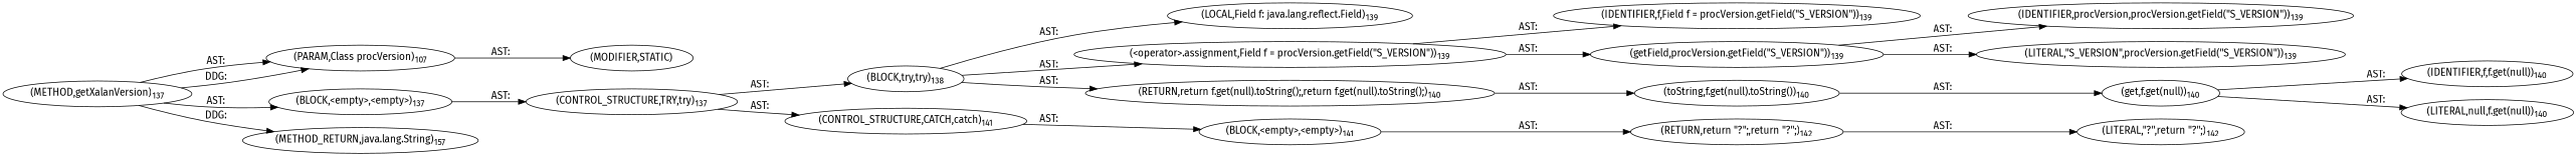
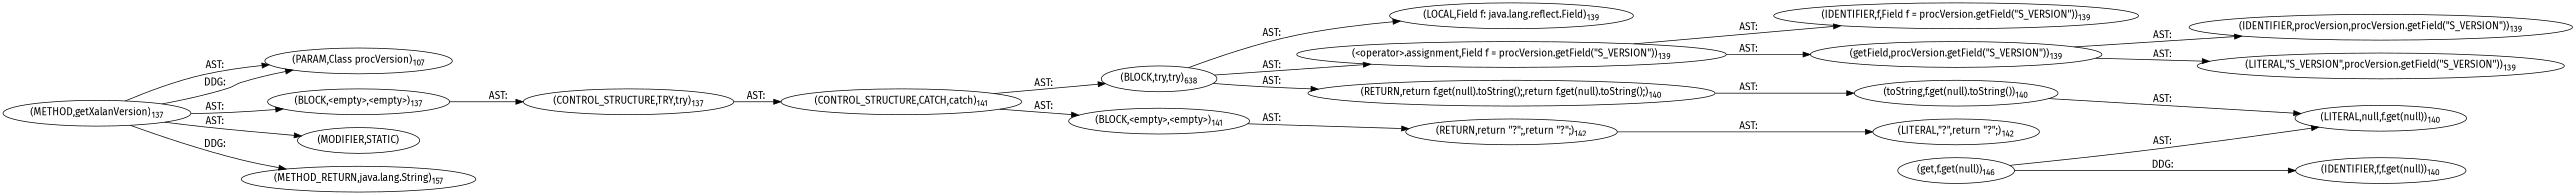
  digraph {
    fontname="Fira Sans"
    rankdir=LR
    node [fontname="Fira Sans"]
    edge [fontname="Fira Sans"]
    n1 [label=<(METHOD,getXalanVersion)<SUB>137</SUB>>]
    n2 [label=<(PARAM,Class procVersion)<SUB>107</SUB>>]
    n3 [label=<(BLOCK,&lt;empty&gt;,&lt;empty&gt;)<SUB>137</SUB>>]
    n4 [label=<(MODIFIER,STATIC)>]
    n5 [label=<(METHOD_RETURN,java.lang.String)<SUB>157</SUB>>]
    n6 [label=<(CONTROL_STRUCTURE,TRY,try)<SUB>137</SUB>>]
-   n7 [label=<(BLOCK,try,try)<SUB>138</SUB>>]
+   n7 [label=<(BLOCK,try,try)<SUB>638</SUB>>]
    n8 [label=<(CONTROL_STRUCTURE,CATCH,catch)<SUB>141</SUB>>]
    n9 [label=<(LOCAL,Field f: java.lang.reflect.Field)<SUB>139</SUB>>]
    n10 [label=<(&lt;operator&gt;.assignment,Field f = procVersion.getField(&quot;S_VERSION&quot;))<SUB>139</SUB>>]
    n11 [label=<(RETURN,return f.get(null).toString();,return f.get(null).toString();)<SUB>140</SUB>>]
    n12 [label=<(BLOCK,&lt;empty&gt;,&lt;empty&gt;)<SUB>141</SUB>>]
    n13 [label=<(IDENTIFIER,f,Field f = procVersion.getField(&quot;S_VERSION&quot;))<SUB>139</SUB>>]
    n14 [label=<(getField,procVersion.getField(&quot;S_VERSION&quot;))<SUB>139</SUB>>]
    n15 [label=<(toString,f.get(null).toString())<SUB>140</SUB>>]
    n16 [label=<(IDENTIFIER,procVersion,procVersion.getField(&quot;S_VERSION&quot;))<SUB>139</SUB>>]
    n17 [label=<(LITERAL,&quot;S_VERSION&quot;,procVersion.getField(&quot;S_VERSION&quot;))<SUB>139</SUB>>]
-   n18 [label=<(get,f.get(null))<SUB>140</SUB>>]
+   n18 [label=<(get,f.get(null))<SUB>146</SUB>>]
    n19 [label=<(IDENTIFIER,f,f.get(null))<SUB>140</SUB>>]
    n20 [label=<(LITERAL,null,f.get(null))<SUB>140</SUB>>]
    n21 [label=<(RETURN,return &quot;?&quot;;,return &quot;?&quot;;)<SUB>142</SUB>>]
    n22 [label=<(LITERAL,&quot;?&quot;,return &quot;?&quot;;)<SUB>142</SUB>>]
    n1 -> n2 [label="AST: "]
    n1 -> n2 [label="DDG: "]
    n1 -> n3 [label="AST: "]
-   n2 -> n4 [label="AST: "]
+   n1 -> n4 [label="AST: "]
    n1 -> n5 [label="DDG: "]
    n3 -> n6 [label="AST: "]
-   n6 -> n7 [label="AST: "]
+   n8 -> n7 [label="AST: "]
    n6 -> n8 [label="AST: "]
    n7 -> n9 [label="AST: "]
    n7 -> n10 [label="AST: "]
    n7 -> n11 [label="AST: "]
    n8 -> n12 [label="AST: "]
    n10 -> n13 [label="AST: "]
    n10 -> n14 [label="AST: "]
    n11 -> n15 [label="AST: "]
    n12 -> n21 [label="AST: "]
    n14 -> n16 [label="AST: "]
    n14 -> n17 [label="AST: "]
-   n15 -> n18 [label="AST: "]
-   n18 -> n19 [label="AST: "]
+   n15 -> n20 [label="AST: "]
+   n18 -> n19 [label="DDG: "]
    n18 -> n20 [label="AST: "]
    n21 -> n22 [label="AST: "]
  }
